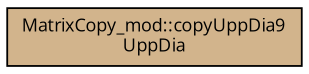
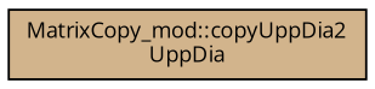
  digraph {
    rankdir=LR
    fontname="Open Sans"
-   n1 [color=black fillcolor=tan fontname="Open Sans" fontsize=10 height=0.2 label="MatrixCopy_mod::copyUppDia9\lUppDia" shape=record style=filled width=0.4]
+   n1 [color=black fillcolor=tan fontname="Open Sans" fontsize=10 height=0.2 label="MatrixCopy_mod::copyUppDia2\lUppDia" shape=record style=filled width=0.4]
  }
